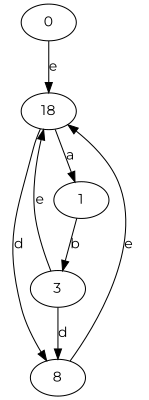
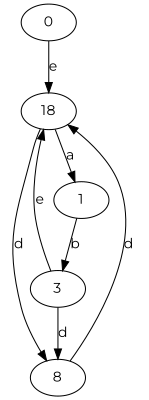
  strict digraph {
    fontname=Montserrat
    node [fontname=Montserrat]
    edge [fontname=Montserrat]
    n1 [label=18]
    0
    1
    8
    n5 [label=3]
    n1 -> 1 [label=a]
    n1 -> 8 [label=d]
    0 -> n1 [label=e]
    1 -> n5 [label=b]
-   8 -> n1 [label=e]
+   8 -> n1 [label=d]
    n5 -> n1 [label=e]
    n5 -> 8 [label=d]
  }
